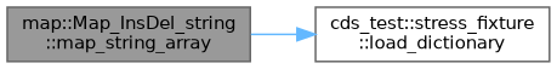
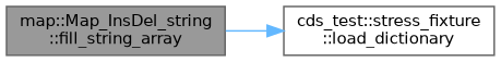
  digraph {
    rankdir=LR
    node [fontname=Helvetica fontsize=10 shape=box style=filled]
-   n1 [color=gray40 fillcolor=grey60 fontcolor=black height=0.2 label="map::Map_InsDel_string\l::map_string_array" width=0.4]
+   n1 [color=gray40 fillcolor=grey60 fontcolor=black height=0.2 label="map::Map_InsDel_string\l::fill_string_array" width=0.4]
    n2 [color=grey40 fillcolor=white height=0.2 label="cds_test::stress_fixture\l::load_dictionary" width=0.4]
    n1 -> n2 [color=steelblue1 fontname=Helvetica fontsize=10 labelfontname=Helvetica labelfontsize=10 style=solid]
  }
